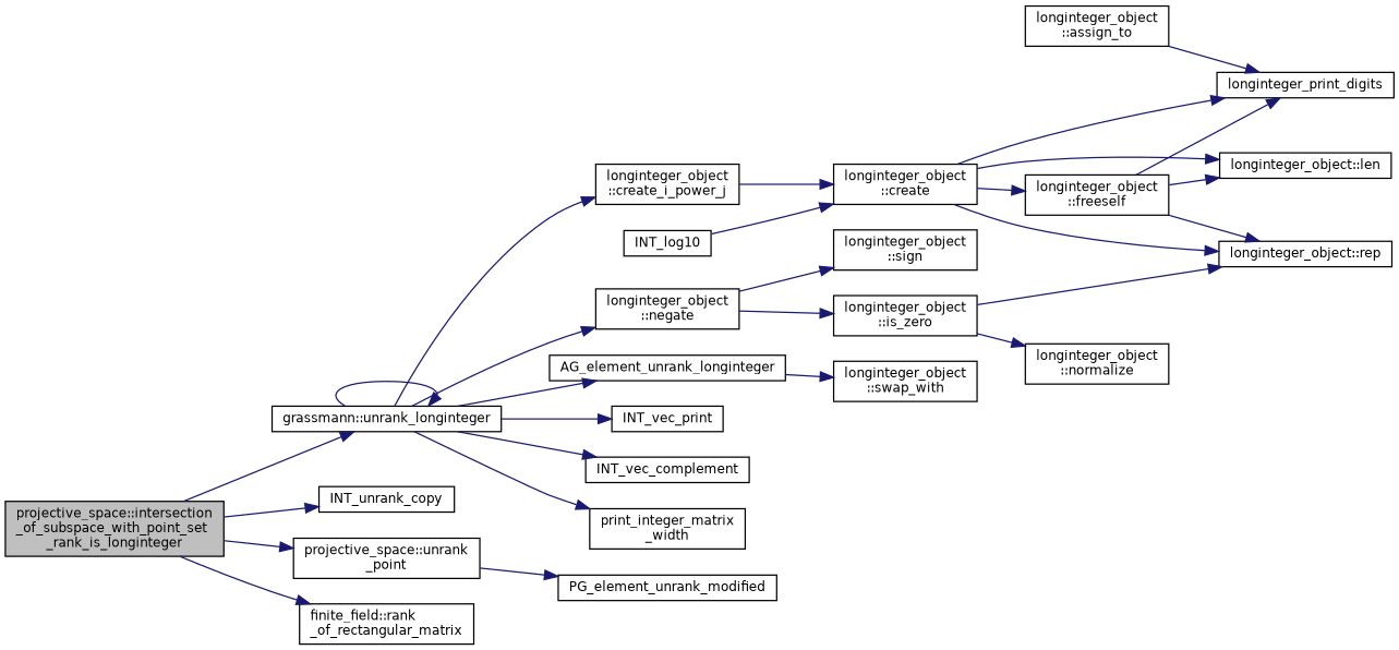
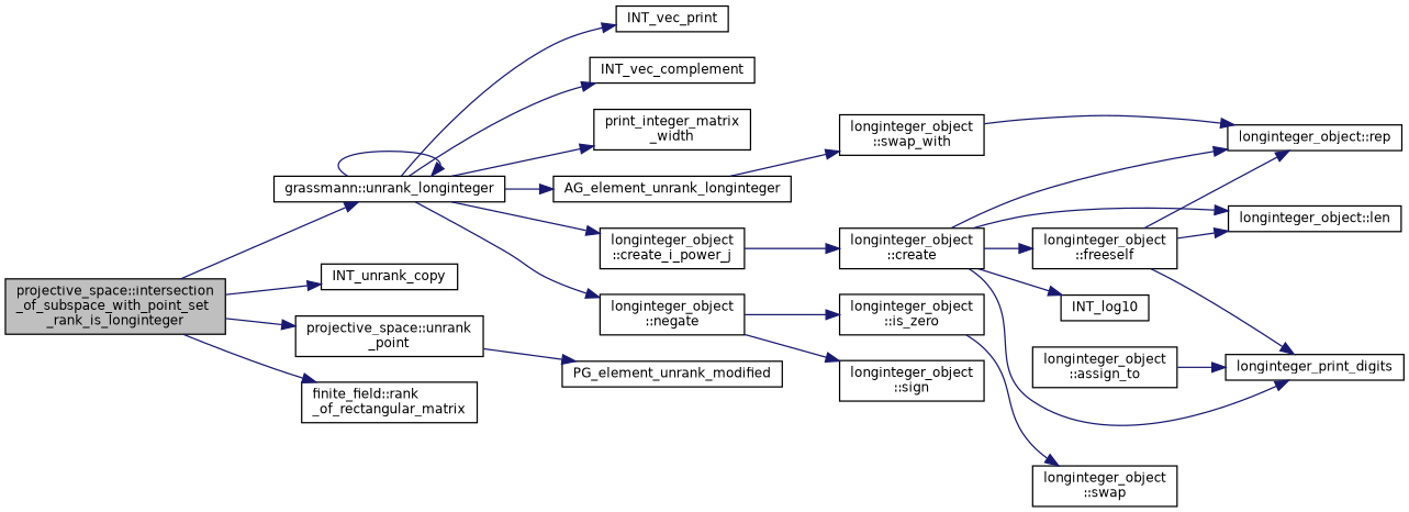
  digraph {
    rankdir=LR
    node [color=black fillcolor=white fontname=Helvetica fontsize=10 shape=record style=filled]
    edge [color=midnightblue fontname=Helvetica fontsize=10 labelfontname=Helvetica labelfontsize=10 style=solid]
    n1 [fillcolor=grey75 fontcolor=black height=0.2 label="projective_space::intersection\l_of_subspace_with_point_set\l_rank_is_longinteger" width=0.4]
    n2 [height=0.2 label="grassmann::unrank_longinteger" width=0.4]
    n3 [height=0.2 label=INT_unrank_copy width=0.4]
    n4 [height=0.2 label="projective_space::unrank\l_point" width=0.4]
    n5 [height=0.2 label="finite_field::rank\l_of_rectangular_matrix" width=0.4]
    n6 [height=0.2 label="longinteger_object\l::create_i_power_j" width=0.4]
    n7 [height=0.2 label="longinteger_object\l::negate" width=0.4]
    n8 [height=0.2 label=AG_element_unrank_longinteger width=0.4]
    n9 [height=0.2 label=INT_vec_print width=0.4]
    n10 [height=0.2 label=INT_vec_complement width=0.4]
    n11 [height=0.2 label="print_integer_matrix\l_width" width=0.4]
    n12 [height=0.2 label=PG_element_unrank_modified width=0.4]
    n13 [height=0.2 label="longinteger_object\l::assign_to" width=0.4]
    n14 [height=0.2 label=longinteger_print_digits width=0.4]
    n15 [height=0.2 label="longinteger_object\l::create" width=0.4]
    n16 [height=0.2 label="longinteger_object\l::is_zero" width=0.4]
    n17 [height=0.2 label="longinteger_object\l::sign" width=0.4]
    n18 [height=0.2 label="longinteger_object\l::swap_with" width=0.4]
    n19 [height=0.2 label="longinteger_object\l::freeself" width=0.4]
    n20 [height=0.2 label="longinteger_object::rep" width=0.4]
    n21 [height=0.2 label="longinteger_object::len" width=0.4]
    n22 [height=0.2 label=INT_log10 width=0.4]
-   n23 [height=0.2 label="longinteger_object\l::normalize" width=0.4]
+   n23 [height=0.2 label="longinteger_object\l::swap" width=0.4]
    n1 -> n2
    n1 -> n3
    n1 -> n4
    n1 -> n5
    n2 -> n2
    n2 -> n6
    n2 -> n7
    n2 -> n8
    n2 -> n9
    n2 -> n10
    n2 -> n11
    n4 -> n12
    n6 -> n15
    n7 -> n16
    n7 -> n17
    n8 -> n18
    n13 -> n14
    n15 -> n14
    n15 -> n19
    n15 -> n20
    n15 -> n21
-   n22 -> n15
+   n15 -> n22
    n16 -> n23
-   n16 -> n20
+   n18 -> n20
    n19 -> n14
    n19 -> n20
    n19 -> n21
  }
